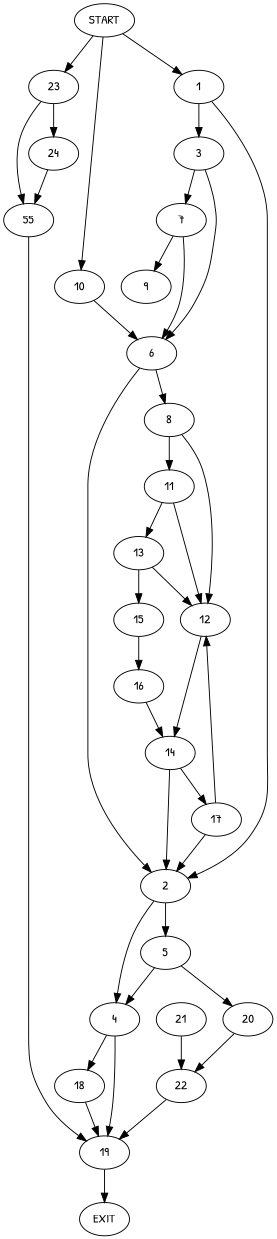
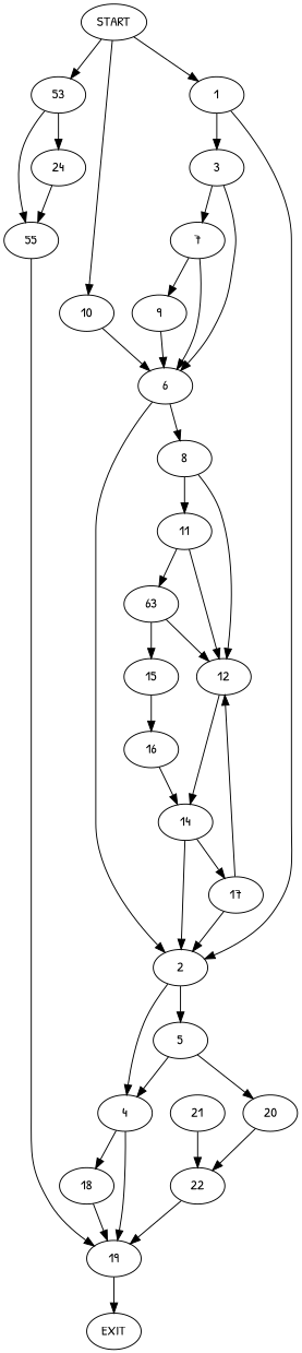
  digraph {
    fontname="Patrick Hand"
    node [fontname="Patrick Hand"]
    edge [fontname="Patrick Hand"]
    n1 [label=START]
    1
    10
-   23
+   23 [label=53]
    2
    3
    6
    24
    n9 [label=55]
    n10 [label=EXIT]
    4
    5
    7
    18
    19
    20
    8
    9
    22
    21
    11
    12
-   13
+   13 [label=63]
    14
    15
    17
    16
    n1 -> 1
    n1 -> 10
    n1 -> 23
    1 -> 2
    1 -> 3
    10 -> 6
    23 -> 24
    23 -> n9
    2 -> 4
    2 -> 5
    3 -> 6
    3 -> 7
    6 -> 2
    6 -> 8
    24 -> n9
    n9 -> 19
    4 -> 18
    4 -> 19
    5 -> 4
    5 -> 20
    7 -> 6
    7 -> 9
    18 -> 19
    19 -> n10
    20 -> 22
    8 -> 11
    8 -> 12
+   9 -> 6
    22 -> 19
    21 -> 22
    11 -> 12
    11 -> 13
    12 -> 14
    13 -> 12
    13 -> 15
    14 -> 2
    14 -> 17
    15 -> 16
    17 -> 2
    17 -> 12
    16 -> 14
  }
